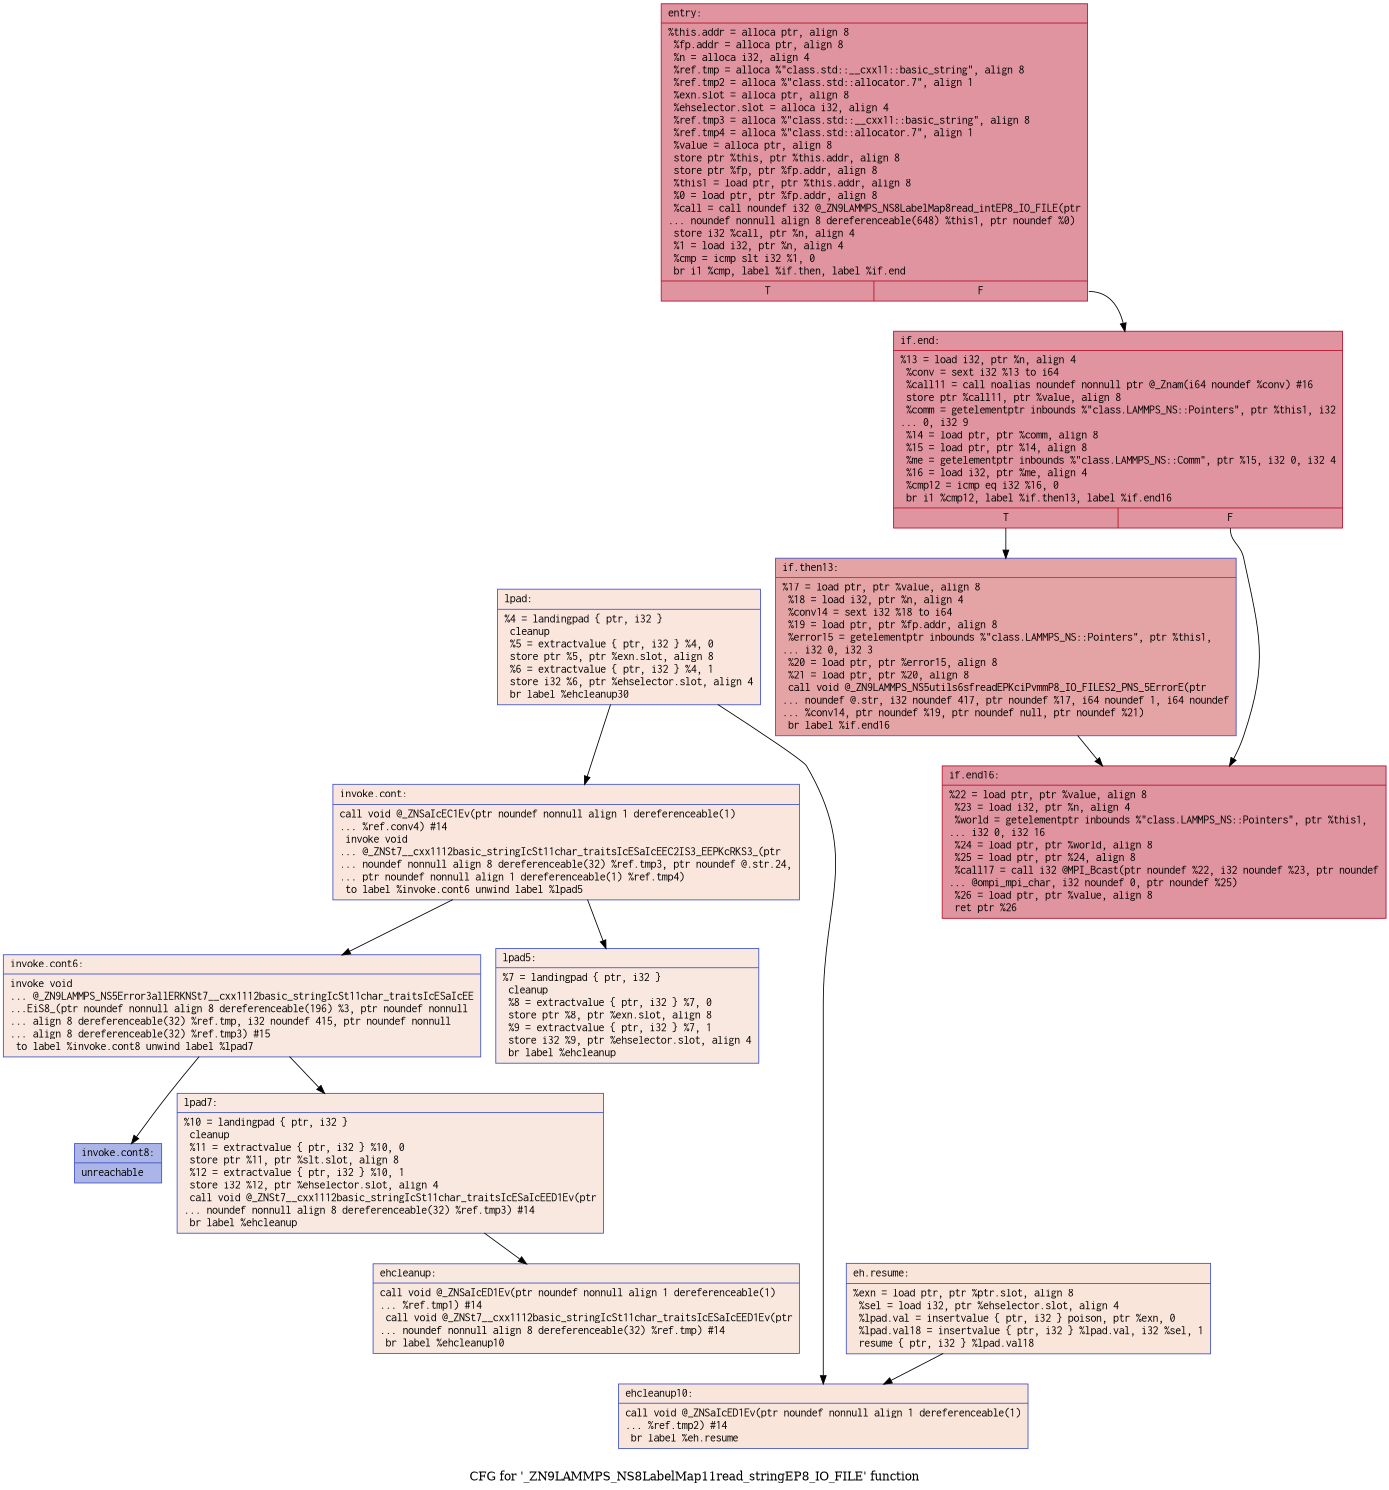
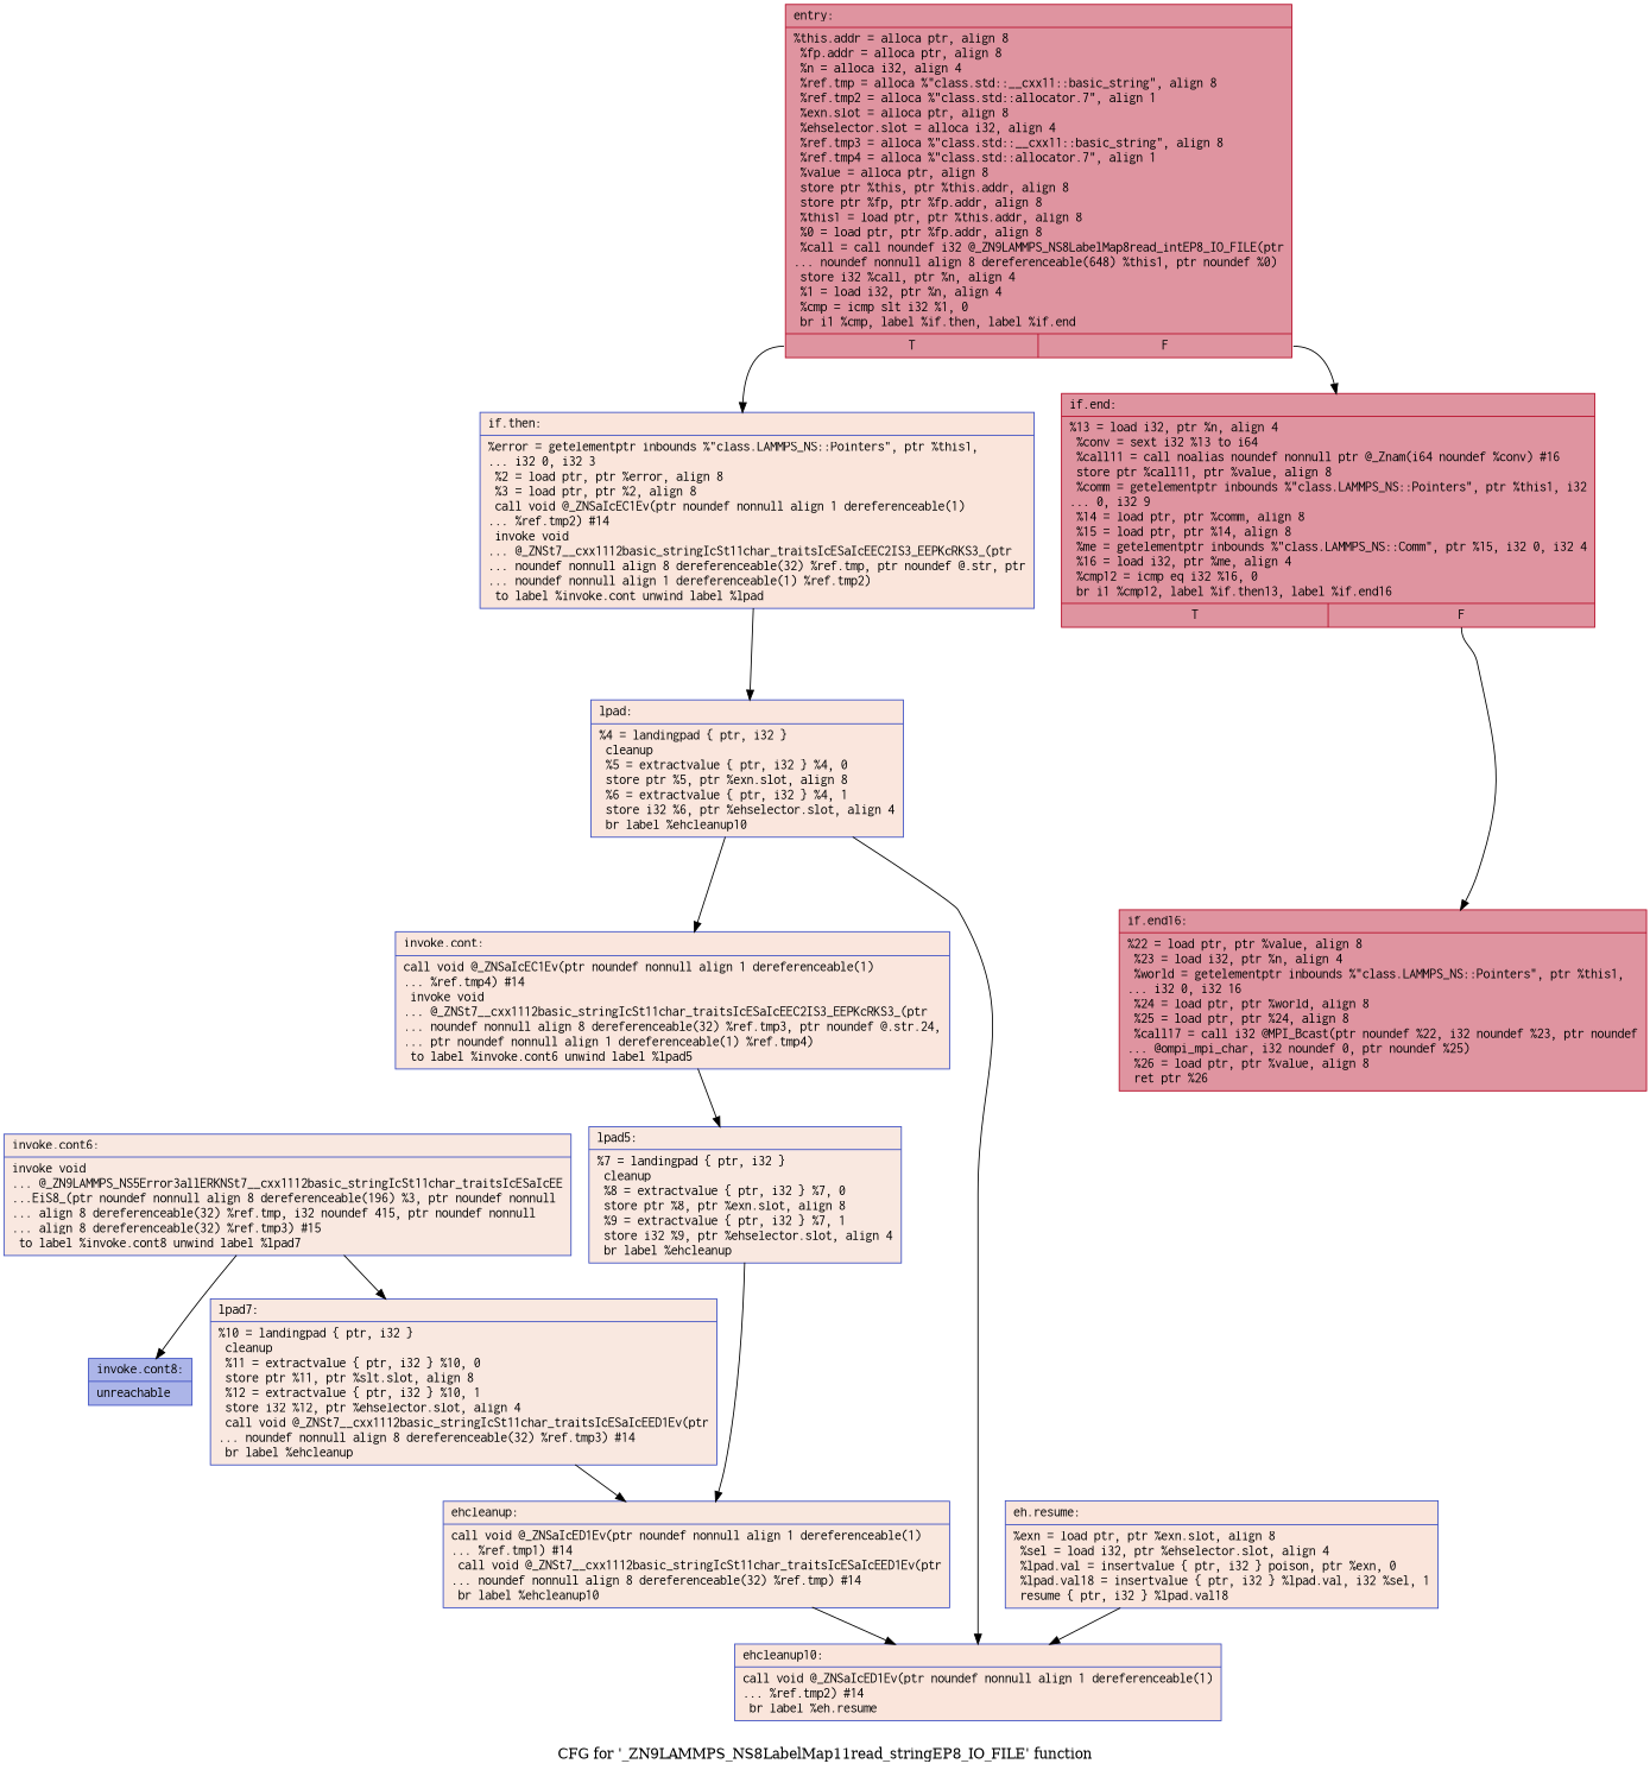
  digraph {
    label="CFG for '_ZN9LAMMPS_NS8LabelMap11read_stringEP8_IO_FILE' function"
    node [color="#3d50c3ff" fillcolor="#b70d2870" fontname=Courier shape=record style=filled]
    n1 [color="#b70d28ff" label="{entry:\l|  %this.addr = alloca ptr, align 8\l  %fp.addr = alloca ptr, align 8\l  %n = alloca i32, align 4\l  %ref.tmp = alloca %\"class.std::__cxx11::basic_string\", align 8\l  %ref.tmp2 = alloca %\"class.std::allocator.7\", align 1\l  %exn.slot = alloca ptr, align 8\l  %ehselector.slot = alloca i32, align 4\l  %ref.tmp3 = alloca %\"class.std::__cxx11::basic_string\", align 8\l  %ref.tmp4 = alloca %\"class.std::allocator.7\", align 1\l  %value = alloca ptr, align 8\l  store ptr %this, ptr %this.addr, align 8\l  store ptr %fp, ptr %fp.addr, align 8\l  %this1 = load ptr, ptr %this.addr, align 8\l  %0 = load ptr, ptr %fp.addr, align 8\l  %call = call noundef i32 @_ZN9LAMMPS_NS8LabelMap8read_intEP8_IO_FILE(ptr\l... noundef nonnull align 8 dereferenceable(648) %this1, ptr noundef %0)\l  store i32 %call, ptr %n, align 4\l  %1 = load i32, ptr %n, align 4\l  %cmp = icmp slt i32 %1, 0\l  br i1 %cmp, label %if.then, label %if.end\l|{<s0>T|<s1>F}}"]
+   n2 [fillcolor="#f4c5ad70" label="{if.then:\l|  %error = getelementptr inbounds %\"class.LAMMPS_NS::Pointers\", ptr %this1,\l... i32 0, i32 3\l  %2 = load ptr, ptr %error, align 8\l  %3 = load ptr, ptr %2, align 8\l  call void @_ZNSaIcEC1Ev(ptr noundef nonnull align 1 dereferenceable(1)\l... %ref.tmp2) #14\l  invoke void\l... @_ZNSt7__cxx1112basic_stringIcSt11char_traitsIcESaIcEEC2IS3_EEPKcRKS3_(ptr\l... noundef nonnull align 8 dereferenceable(32) %ref.tmp, ptr noundef @.str, ptr\l... noundef nonnull align 1 dereferenceable(1) %ref.tmp2)\l          to label %invoke.cont unwind label %lpad\l}"]
    n3 [color="#b70d28ff" label="{if.end:\l|  %13 = load i32, ptr %n, align 4\l  %conv = sext i32 %13 to i64\l  %call11 = call noalias noundef nonnull ptr @_Znam(i64 noundef %conv) #16\l  store ptr %call11, ptr %value, align 8\l  %comm = getelementptr inbounds %\"class.LAMMPS_NS::Pointers\", ptr %this1, i32\l... 0, i32 9\l  %14 = load ptr, ptr %comm, align 8\l  %15 = load ptr, ptr %14, align 8\l  %me = getelementptr inbounds %\"class.LAMMPS_NS::Comm\", ptr %15, i32 0, i32 4\l  %16 = load i32, ptr %me, align 4\l  %cmp12 = icmp eq i32 %16, 0\l  br i1 %cmp12, label %if.then13, label %if.end16\l|{<s0>T|<s1>F}}"]
-   n4 [fillcolor="#f3c7b170" label="{lpad:\l|  %4 = landingpad \{ ptr, i32 \}\l          cleanup\l  %5 = extractvalue \{ ptr, i32 \} %4, 0\l  store ptr %5, ptr %exn.slot, align 8\l  %6 = extractvalue \{ ptr, i32 \} %4, 1\l  store i32 %6, ptr %ehselector.slot, align 4\l  br label %ehcleanup30\l}"]
-   n5 [fillcolor="#c32e3170" label="{if.then13:\l|  %17 = load ptr, ptr %value, align 8\l  %18 = load i32, ptr %n, align 4\l  %conv14 = sext i32 %18 to i64\l  %19 = load ptr, ptr %fp.addr, align 8\l  %error15 = getelementptr inbounds %\"class.LAMMPS_NS::Pointers\", ptr %this1,\l... i32 0, i32 3\l  %20 = load ptr, ptr %error15, align 8\l  %21 = load ptr, ptr %20, align 8\l  call void @_ZN9LAMMPS_NS5utils6sfreadEPKciPvmmP8_IO_FILES2_PNS_5ErrorE(ptr\l... noundef @.str, i32 noundef 417, ptr noundef %17, i64 noundef 1, i64 noundef\l... %conv14, ptr noundef %19, ptr noundef null, ptr noundef %21)\l  br label %if.end16\l}"]
+   n4 [fillcolor="#f3c7b170" label="{lpad:\l|  %4 = landingpad \{ ptr, i32 \}\l          cleanup\l  %5 = extractvalue \{ ptr, i32 \} %4, 0\l  store ptr %5, ptr %exn.slot, align 8\l  %6 = extractvalue \{ ptr, i32 \} %4, 1\l  store i32 %6, ptr %ehselector.slot, align 4\l  br label %ehcleanup10\l}"]
    n6 [color="#b70d28ff" label="{if.end16:\l|  %22 = load ptr, ptr %value, align 8\l  %23 = load i32, ptr %n, align 4\l  %world = getelementptr inbounds %\"class.LAMMPS_NS::Pointers\", ptr %this1,\l... i32 0, i32 16\l  %24 = load ptr, ptr %world, align 8\l  %25 = load ptr, ptr %24, align 8\l  %call17 = call i32 @MPI_Bcast(ptr noundef %22, i32 noundef %23, ptr noundef\l... @ompi_mpi_char, i32 noundef 0, ptr noundef %25)\l  %26 = load ptr, ptr %value, align 8\l  ret ptr %26\l}"]
-   n7 [fillcolor="#f3c7b170" label="{invoke.cont:\l|  call void @_ZNSaIcEC1Ev(ptr noundef nonnull align 1 dereferenceable(1)\l... %ref.conv4) #14\l  invoke void\l... @_ZNSt7__cxx1112basic_stringIcSt11char_traitsIcESaIcEEC2IS3_EEPKcRKS3_(ptr\l... noundef nonnull align 8 dereferenceable(32) %ref.tmp3, ptr noundef @.str.24,\l... ptr noundef nonnull align 1 dereferenceable(1) %ref.tmp4)\l          to label %invoke.cont6 unwind label %lpad5\l}"]
+   n7 [fillcolor="#f3c7b170" label="{invoke.cont:\l|  call void @_ZNSaIcEC1Ev(ptr noundef nonnull align 1 dereferenceable(1)\l... %ref.tmp4) #14\l  invoke void\l... @_ZNSt7__cxx1112basic_stringIcSt11char_traitsIcESaIcEEC2IS3_EEPKcRKS3_(ptr\l... noundef nonnull align 8 dereferenceable(32) %ref.tmp3, ptr noundef @.str.24,\l... ptr noundef nonnull align 1 dereferenceable(1) %ref.tmp4)\l          to label %invoke.cont6 unwind label %lpad5\l}"]
    n8 [fillcolor="#f1ccb870" label="{invoke.cont6:\l|  invoke void\l... @_ZN9LAMMPS_NS5Error3allERKNSt7__cxx1112basic_stringIcSt11char_traitsIcESaIcEE\l...EiS8_(ptr noundef nonnull align 8 dereferenceable(196) %3, ptr noundef nonnull\l... align 8 dereferenceable(32) %ref.tmp, i32 noundef 415, ptr noundef nonnull\l... align 8 dereferenceable(32) %ref.tmp3) #15\l          to label %invoke.cont8 unwind label %lpad7\l}"]
    n9 [fillcolor="#f1ccb870" label="{lpad5:\l|  %7 = landingpad \{ ptr, i32 \}\l          cleanup\l  %8 = extractvalue \{ ptr, i32 \} %7, 0\l  store ptr %8, ptr %exn.slot, align 8\l  %9 = extractvalue \{ ptr, i32 \} %7, 1\l  store i32 %9, ptr %ehselector.slot, align 4\l  br label %ehcleanup\l}"]
    n10 [fillcolor="#f4c5ad70" label="{ehcleanup10:\l|  call void @_ZNSaIcED1Ev(ptr noundef nonnull align 1 dereferenceable(1)\l... %ref.tmp2) #14\l  br label %eh.resume\l}"]
    n11 [fillcolor="#4358cb70" label="{invoke.cont8:\l|  unreachable\l}"]
    n12 [fillcolor="#f1ccb870" label="{lpad7:\l|  %10 = landingpad \{ ptr, i32 \}\l          cleanup\l  %11 = extractvalue \{ ptr, i32 \} %10, 0\l  store ptr %11, ptr %slt.slot, align 8\l  %12 = extractvalue \{ ptr, i32 \} %10, 1\l  store i32 %12, ptr %ehselector.slot, align 4\l  call void @_ZNSt7__cxx1112basic_stringIcSt11char_traitsIcESaIcEED1Ev(ptr\l... noundef nonnull align 8 dereferenceable(32) %ref.tmp3) #14\l  br label %ehcleanup\l}"]
    n13 [fillcolor="#f2cab570" label="{ehcleanup:\l|  call void @_ZNSaIcED1Ev(ptr noundef nonnull align 1 dereferenceable(1)\l... %ref.tmp1) #14\l  call void @_ZNSt7__cxx1112basic_stringIcSt11char_traitsIcESaIcEED1Ev(ptr\l... noundef nonnull align 8 dereferenceable(32) %ref.tmp) #14\l  br label %ehcleanup10\l}"]
-   n14 [fillcolor="#f4c5ad70" label="{eh.resume:\l|  %exn = load ptr, ptr %ptr.slot, align 8\l  %sel = load i32, ptr %ehselector.slot, align 4\l  %lpad.val = insertvalue \{ ptr, i32 \} poison, ptr %exn, 0\l  %lpad.val18 = insertvalue \{ ptr, i32 \} %lpad.val, i32 %sel, 1\l  resume \{ ptr, i32 \} %lpad.val18\l}"]
+   n14 [fillcolor="#f4c5ad70" label="{eh.resume:\l|  %exn = load ptr, ptr %exn.slot, align 8\l  %sel = load i32, ptr %ehselector.slot, align 4\l  %lpad.val = insertvalue \{ ptr, i32 \} poison, ptr %exn, 0\l  %lpad.val18 = insertvalue \{ ptr, i32 \} %lpad.val, i32 %sel, 1\l  resume \{ ptr, i32 \} %lpad.val18\l}"]
+   n1 -> n2 [tailport=s0]
    n1 -> n3 [tailport=s1]
-   n3 -> n5 [tailport=s0]
+   n2 -> n4
    n3 -> n6 [tailport=s1]
    n4 -> n7
    n4 -> n10
-   n5 -> n6
-   n7 -> n8
    n7 -> n9
    n8 -> n11
    n8 -> n12
+   n9 -> n13
    n12 -> n13
+   n13 -> n10
    n14 -> n10
  }
